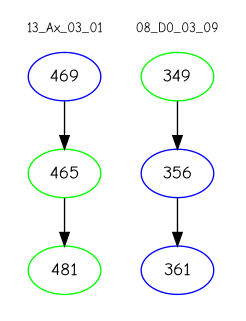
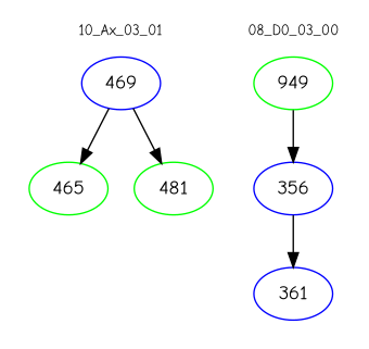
  digraph {
    fontname="Comic Neue"
    node [color=blue fontname="Comic Neue"]
    edge [color=black fontname="Comic Neue"]
    n1 [label=469]
    n2 [color=green label=465]
    n3 [color=green label=481]
    n4 [label=356]
-   n5 [color=green label=349]
+   n5 [color=green label=949]
    n6 [label=361]
    subgraph cluster_1 {
      color=white
      fontsize=10
-     label="13_Ax_03_01"
+     label="10_Ax_03_01"
      n1
      n2
      n3
    }
    subgraph cluster_2 {
      color=white
      fontsize=10
-     label="08_D0_03_09"
+     label="08_D0_03_00"
      n4
      n5
      n6
    }
    n1 -> n2
-   n2 -> n3
+   n1 -> n3
    n4 -> n6
    n5 -> n4
  }
